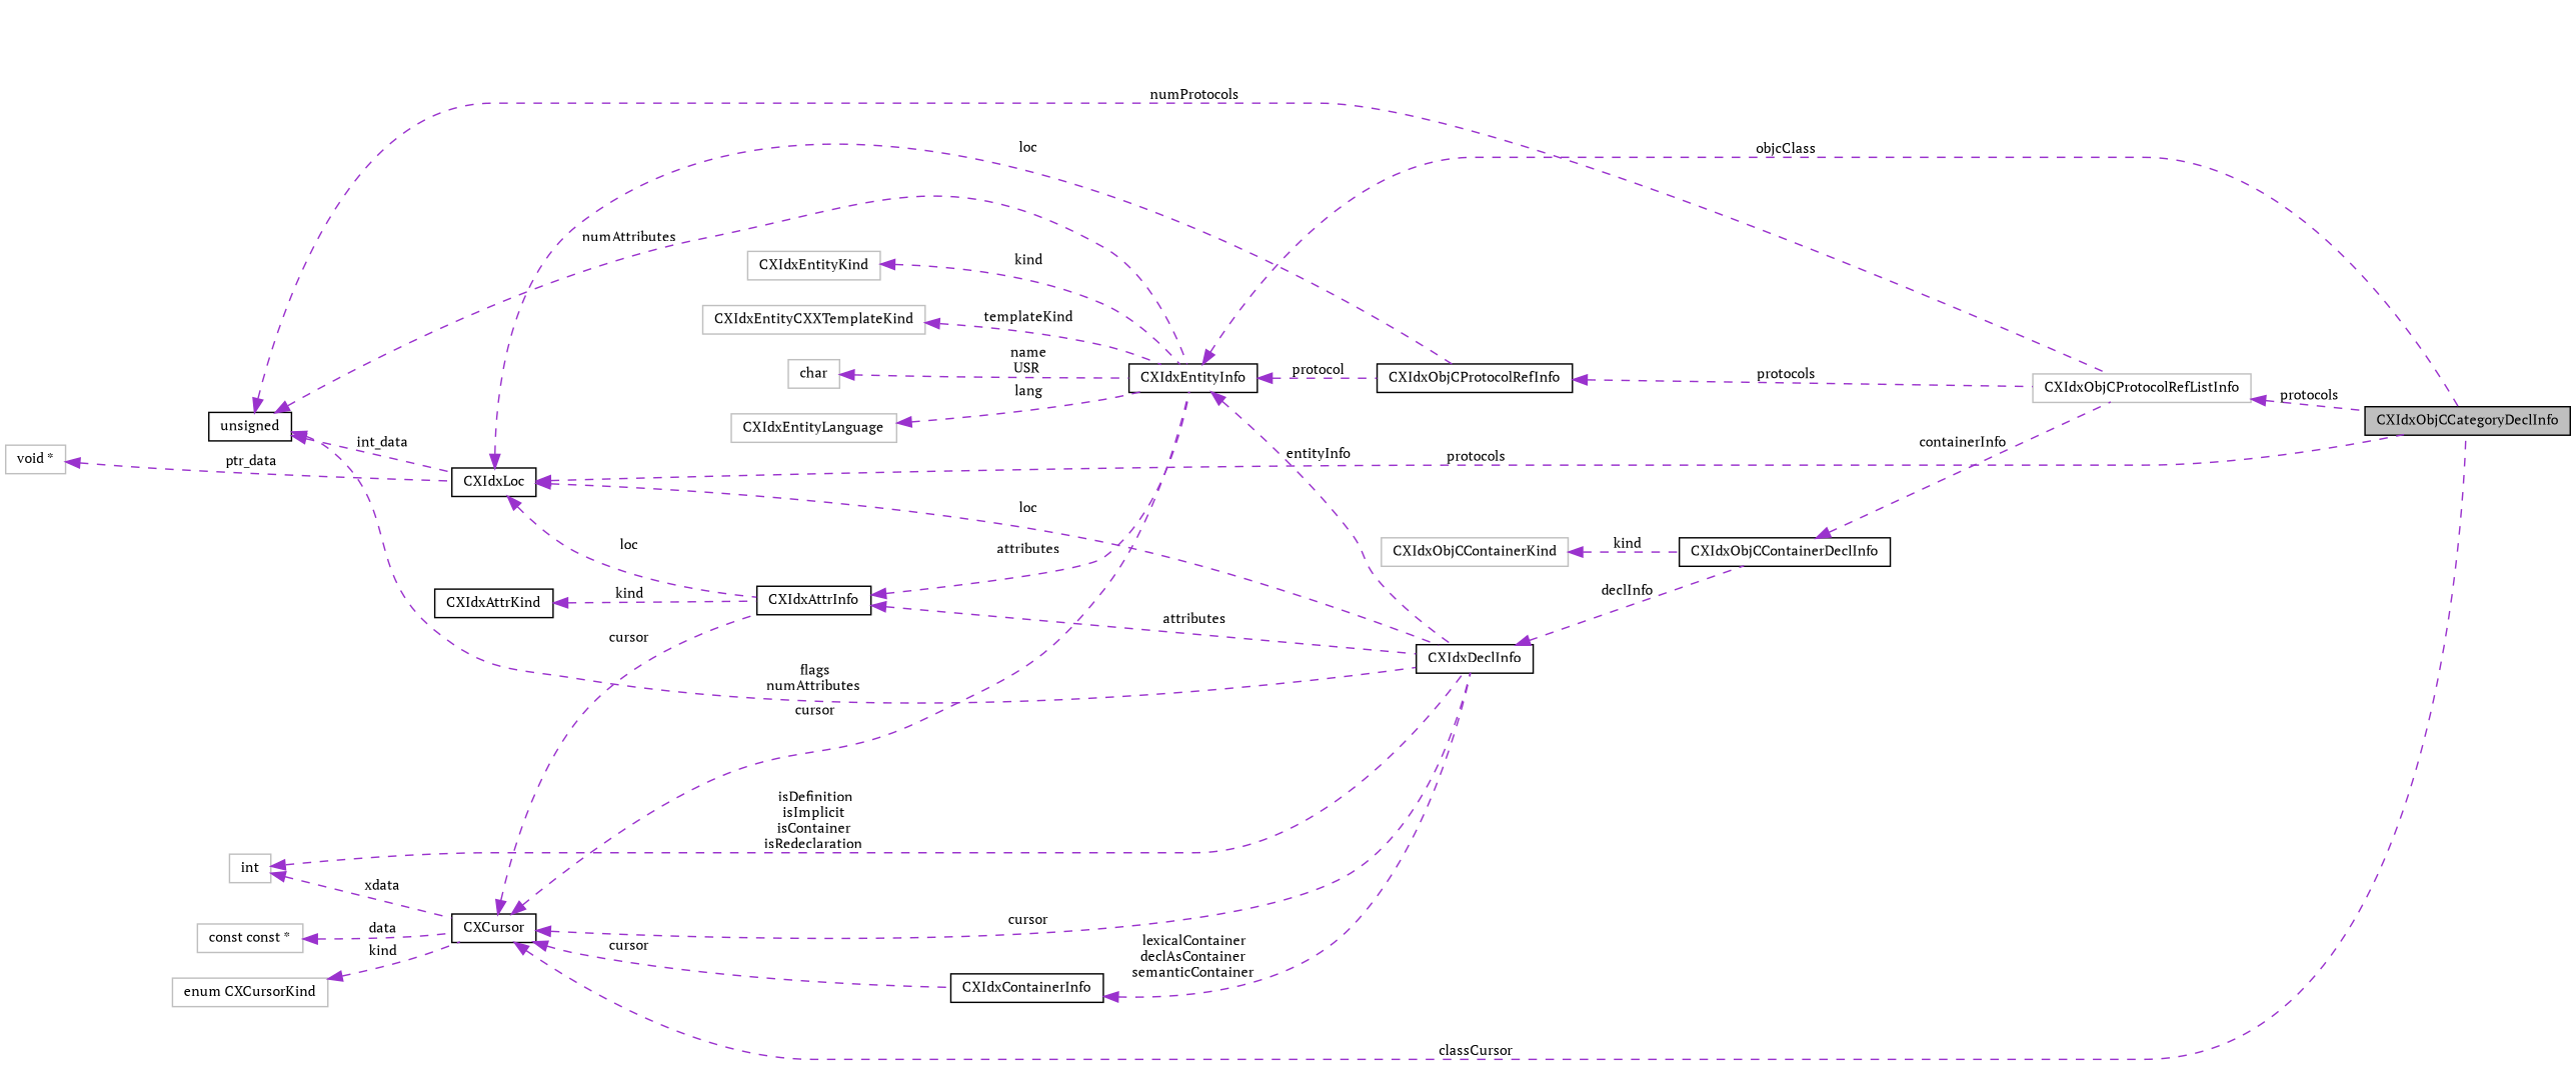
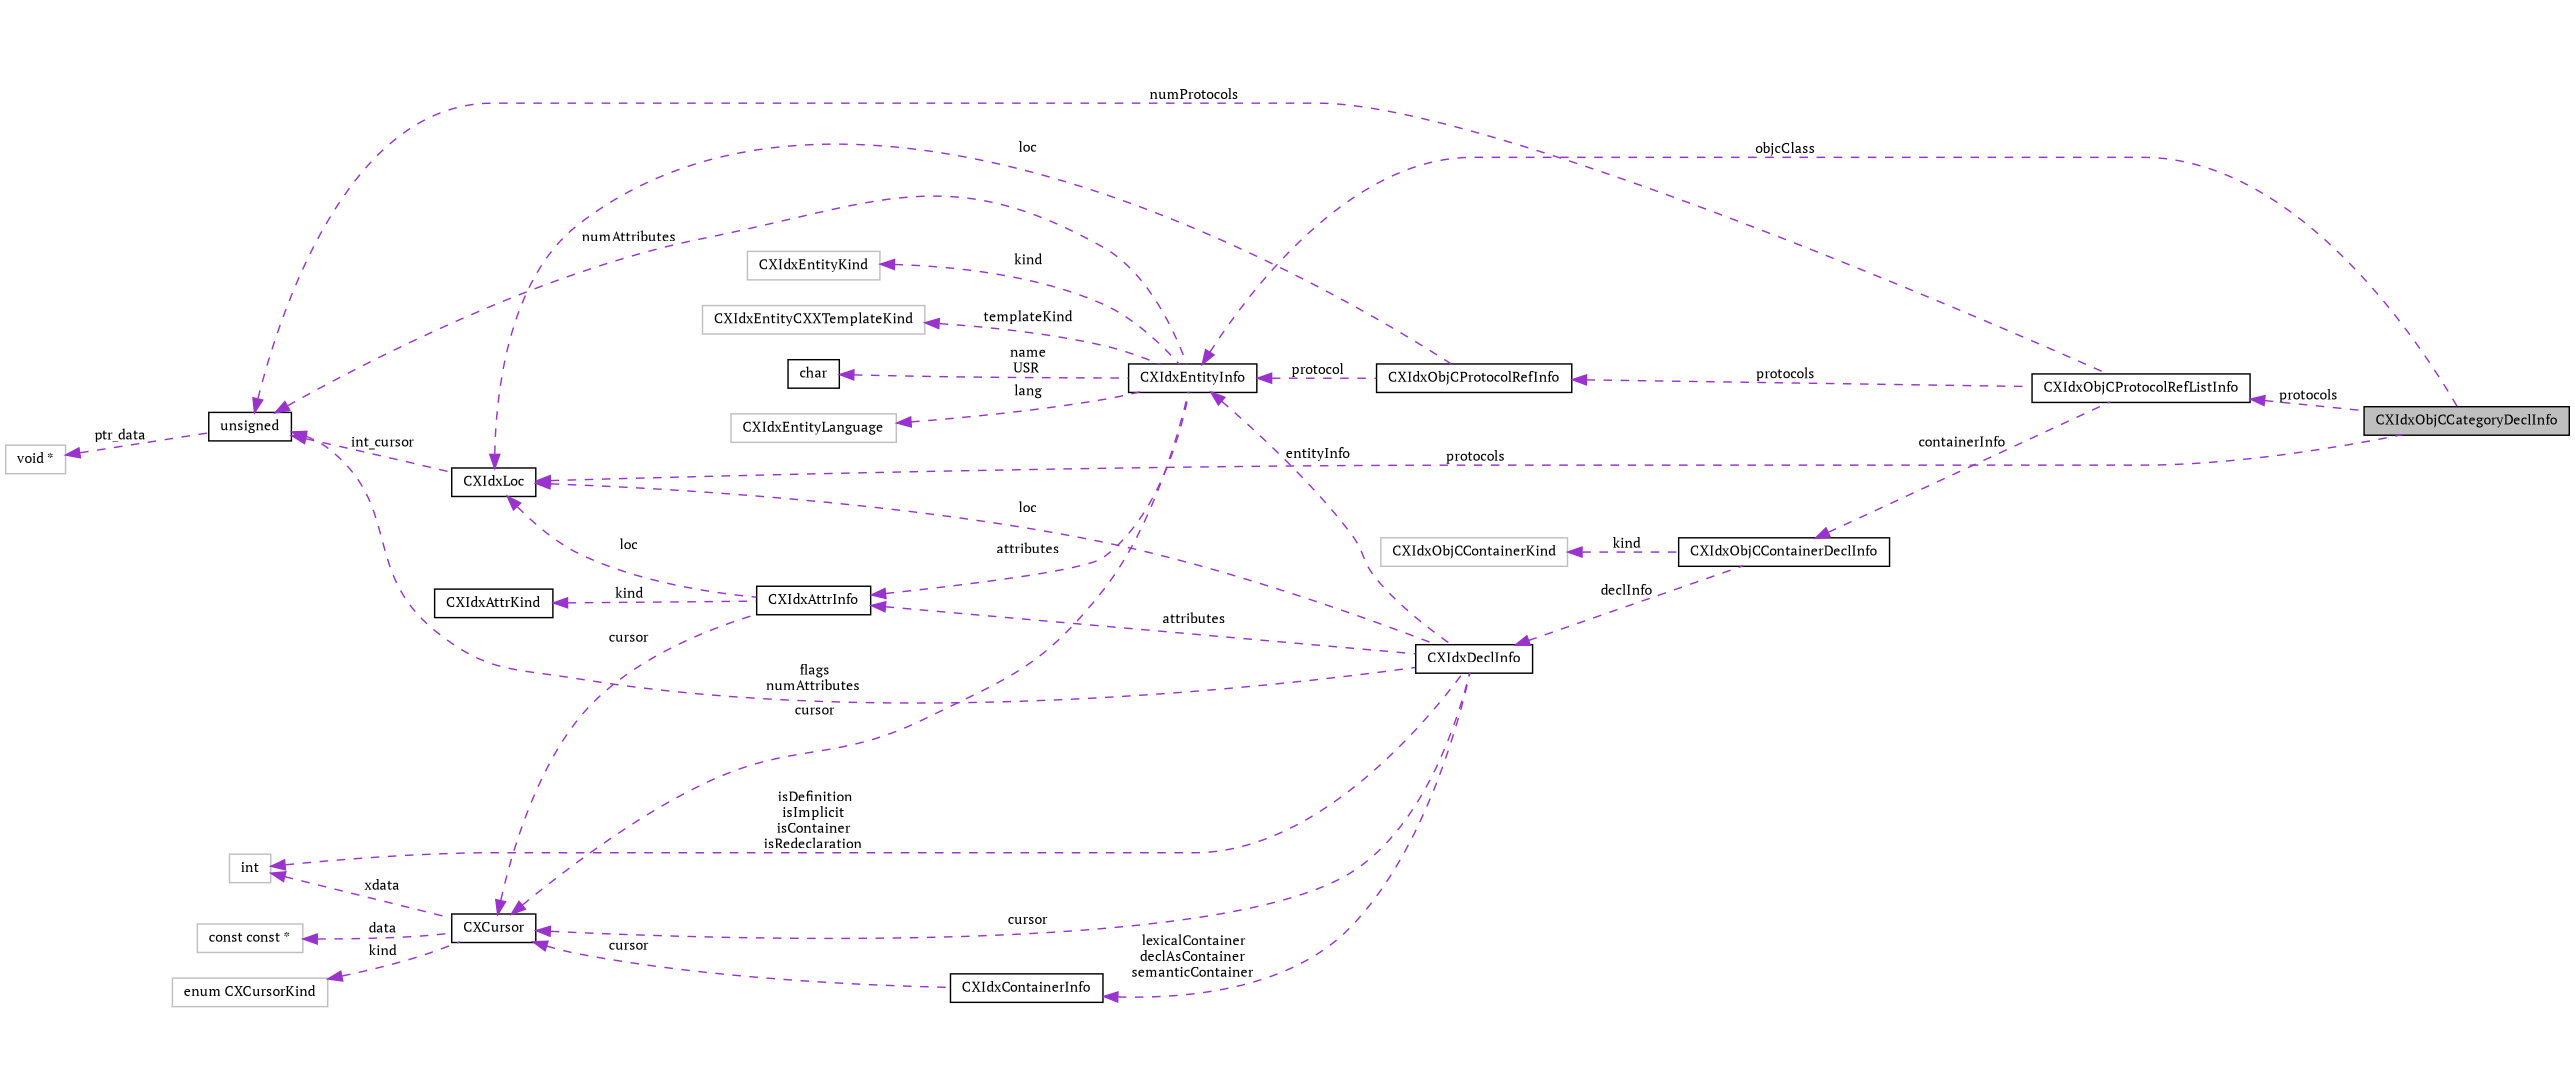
  digraph {
    fontname="PT Serif"
    rankdir=LR
    node [color=black fontname="PT Serif" fontsize=10 shape=record]
    edge [color=darkorchid3 dir=back fontname="PT Serif" fontsize=10 labelfontname=Helvetica labelfontsize=10 style=dashed]
    n1 [fillcolor=grey75 fontcolor=black height=0.2 label=CXIdxObjCCategoryDeclInfo style=filled width=0.4]
    n2 [height=0.2 label=CXIdxObjCContainerDeclInfo width=0.4]
-   n3 [color=grey75 height=0.2 label=CXIdxObjCProtocolRefListInfo width=0.4]
+   n3 [height=0.2 label=CXIdxObjCProtocolRefListInfo width=0.4]
    n4 [height=0.2 label=CXIdxDeclInfo width=0.4]
    n5 [height=0.2 label=CXIdxAttrInfo width=0.4]
    n6 [height=0.2 label=CXIdxEntityInfo width=0.4]
    n7 [height=0.2 label=CXIdxObjCProtocolRefInfo width=0.4]
    n8 [height=0.2 label=CXCursor width=0.4]
    n9 [height=0.2 label=CXIdxContainerInfo width=0.4]
    n10 [color=grey75 height=0.2 label="const const *" width=0.4]
    n11 [color=grey75 height=0.2 label=int width=0.4]
    n12 [color=grey75 height=0.2 label="enum CXCursorKind" width=0.4]
    n13 [height=0.2 label=CXIdxLoc width=0.4]
    n14 [height=0.2 label=unsigned width=0.4]
    n15 [color=grey75 height=0.2 label="void *" width=0.4]
    n16 [height=0.2 label=CXIdxAttrKind width=0.4]
    n17 [color=grey75 height=0.2 label=CXIdxEntityKind width=0.4]
    n18 [color=grey75 height=0.2 label=CXIdxEntityCXXTemplateKind width=0.4]
-   n19 [color=grey75 height=0.2 label=char width=0.4]
+   n19 [height=0.2 label=char width=0.4]
    n20 [color=grey75 height=0.2 label=CXIdxEntityLanguage width=0.4]
    n21 [color=grey75 height=0.2 label=CXIdxObjCContainerKind width=0.4]
    n2 -> n3 [label=" containerInfo"]
    n3 -> n1 [label=" protocols"]
    n4 -> n2 [label=" declInfo"]
    n5 -> n4 [label=" attributes"]
    n5 -> n6 [label=" attributes"]
    n6 -> n1 [label=" objcClass"]
    n6 -> n4 [label=" entityInfo"]
    n6 -> n7 [label=" protocol"]
    n7 -> n3 [label=" protocols"]
-   n8 -> n1 [label=" classCursor"]
    n8 -> n4 [label=" cursor"]
    n8 -> n5 [label=" cursor"]
    n8 -> n6 [label=" cursor"]
    n8 -> n9 [label=" cursor"]
    n9 -> n4 [label=" lexicalContainer\ndeclAsContainer\nsemanticContainer"]
    n10 -> n8 [label=" data"]
    n11 -> n4 [label=" isDefinition\nisImplicit\nisContainer\nisRedeclaration"]
    n11 -> n8 [label=" xdata"]
    n12 -> n8 [label=" kind"]
    n13 -> n1 [label=" protocols"]
    n13 -> n4 [label=" loc"]
    n13 -> n5 [label=" loc"]
    n13 -> n7 [label=" loc"]
    n14 -> n3 [label=" numProtocols"]
    n14 -> n4 [label=" flags\nnumAttributes"]
    n14 -> n6 [label=" numAttributes"]
-   n14 -> n13 [label=" int_data"]
-   n15 -> n13 [label=" ptr_data"]
+   n14 -> n13 [label=" int_cursor"]
+   n15 -> n14 [label=" ptr_data"]
    n16 -> n5 [label=" kind"]
    n17 -> n6 [label=" kind"]
    n18 -> n6 [label=" templateKind"]
    n19 -> n6 [label=" name\nUSR"]
    n20 -> n6 [label=" lang"]
    n21 -> n2 [label=" kind"]
  }
